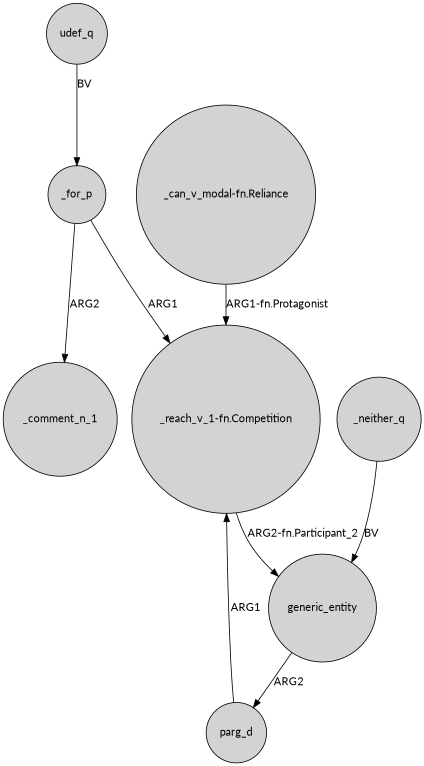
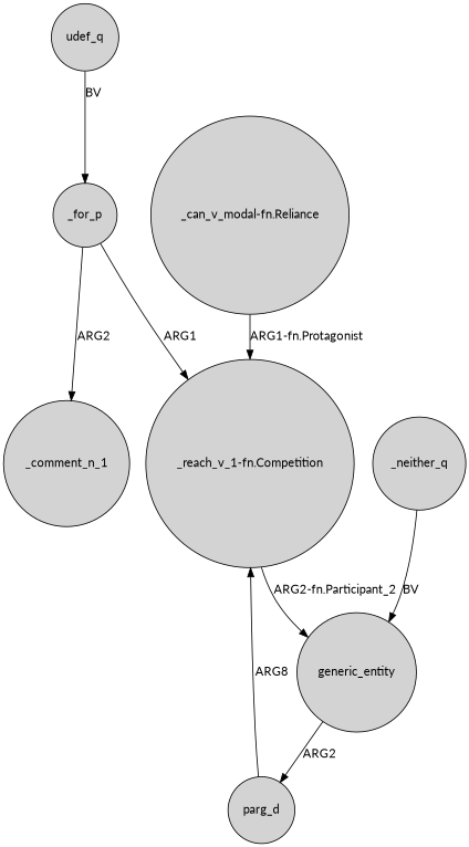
  digraph {
    fontname=Lato
    node [fontname=Lato shape=circle style=filled]
    edge [fontname=Lato]
    udef_q
    _for_p
    "_can_v_modal-fn.Reliance"
    "_reach_v_1-fn.Competition"
    generic_entity
    parg_d
    _neither_q
    _comment_n_1
    udef_q -> _for_p [label=BV]
    _for_p -> "_reach_v_1-fn.Competition" [label=ARG1]
    _for_p -> _comment_n_1 [label=ARG2]
    "_can_v_modal-fn.Reliance" -> "_reach_v_1-fn.Competition" [label="ARG1-fn.Protagonist"]
    "_reach_v_1-fn.Competition" -> generic_entity [label="ARG2-fn.Participant_2"]
    generic_entity -> parg_d [label=ARG2]
-   parg_d -> "_reach_v_1-fn.Competition" [label=ARG1]
+   parg_d -> "_reach_v_1-fn.Competition" [label=ARG8]
    _neither_q -> generic_entity [label=BV]
  }
